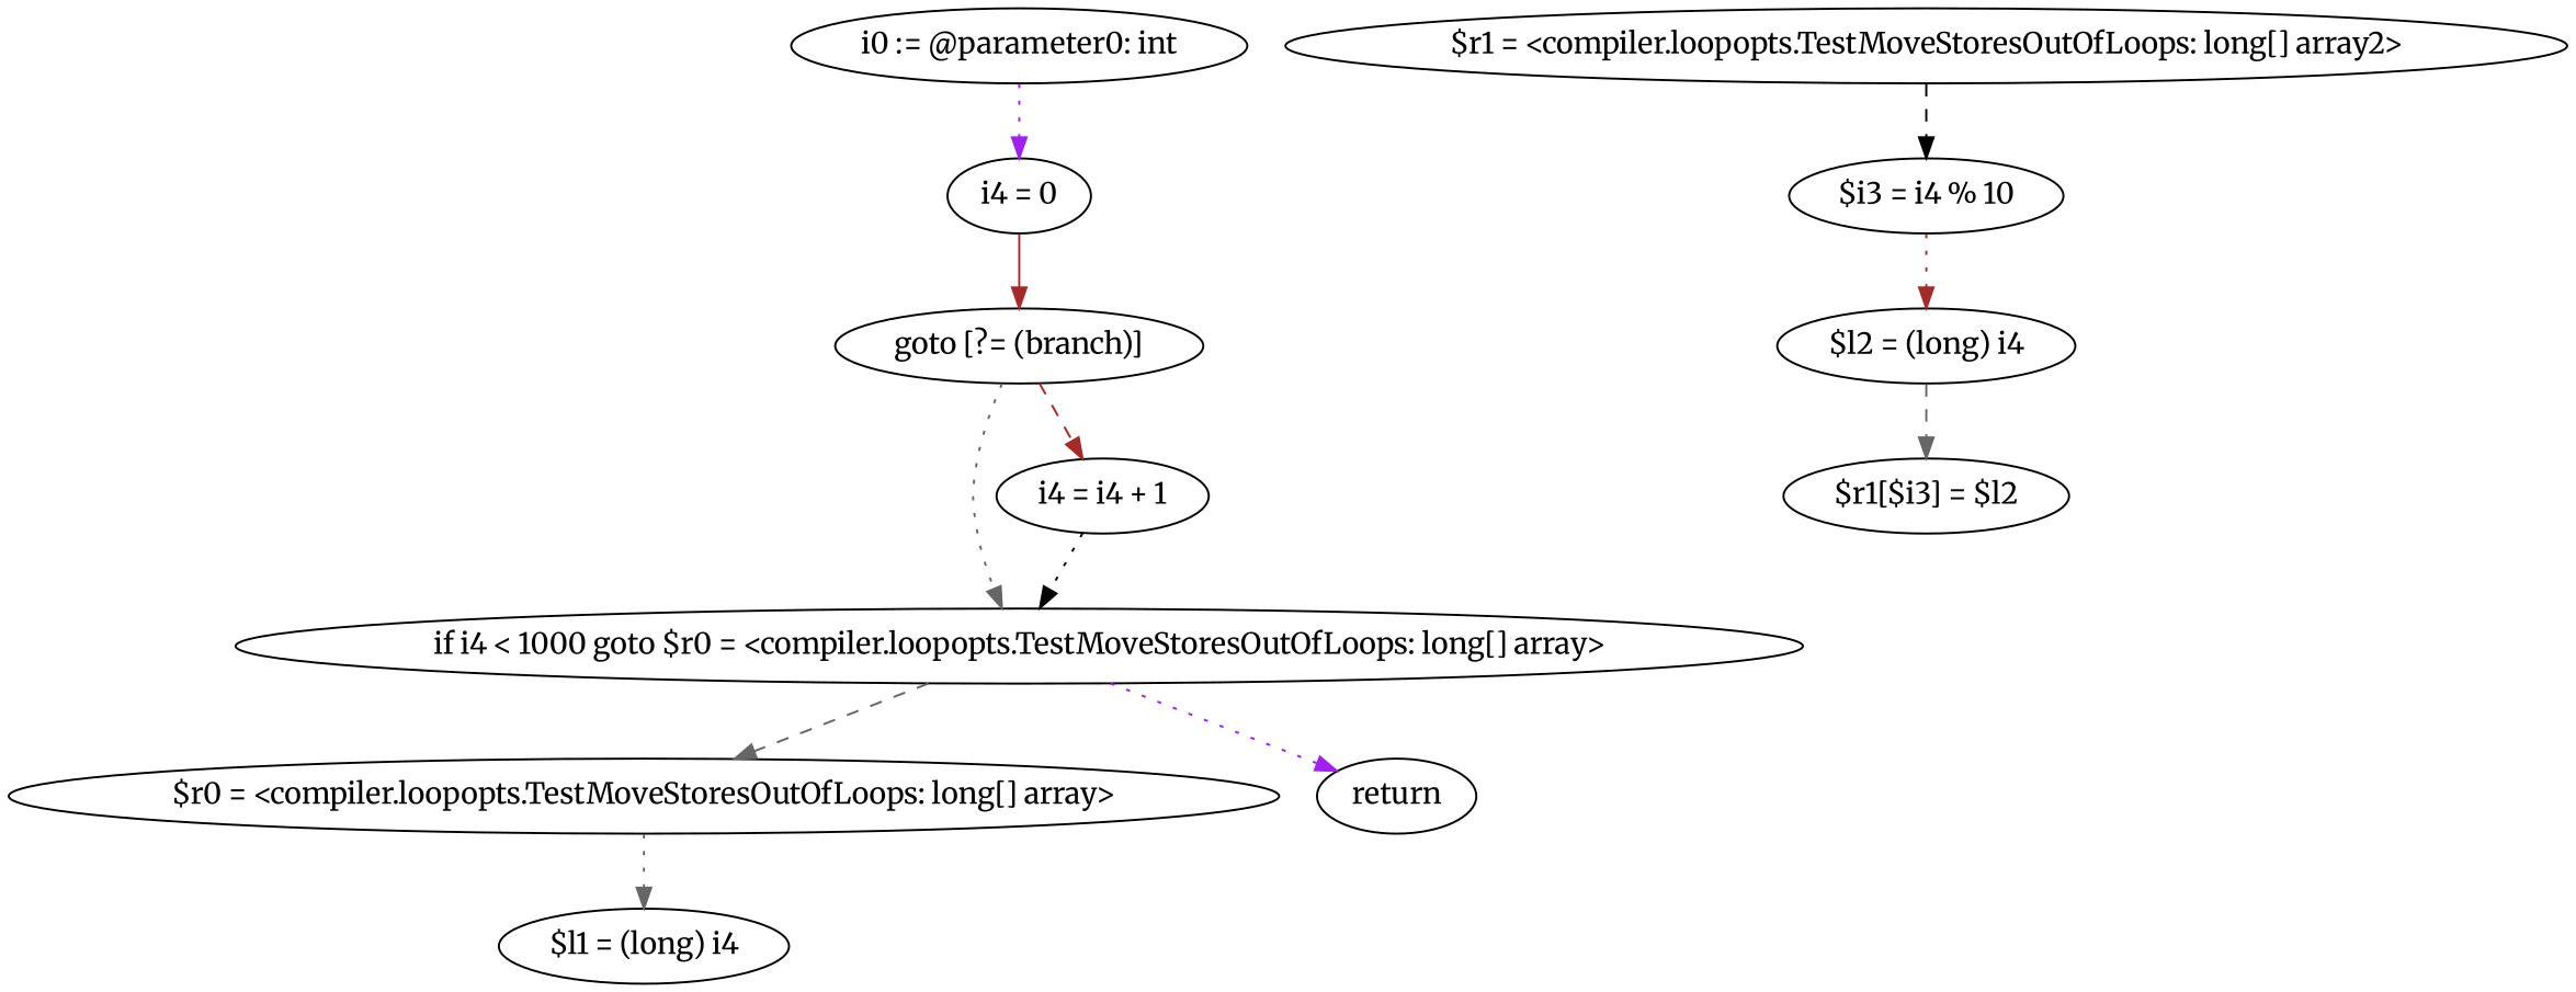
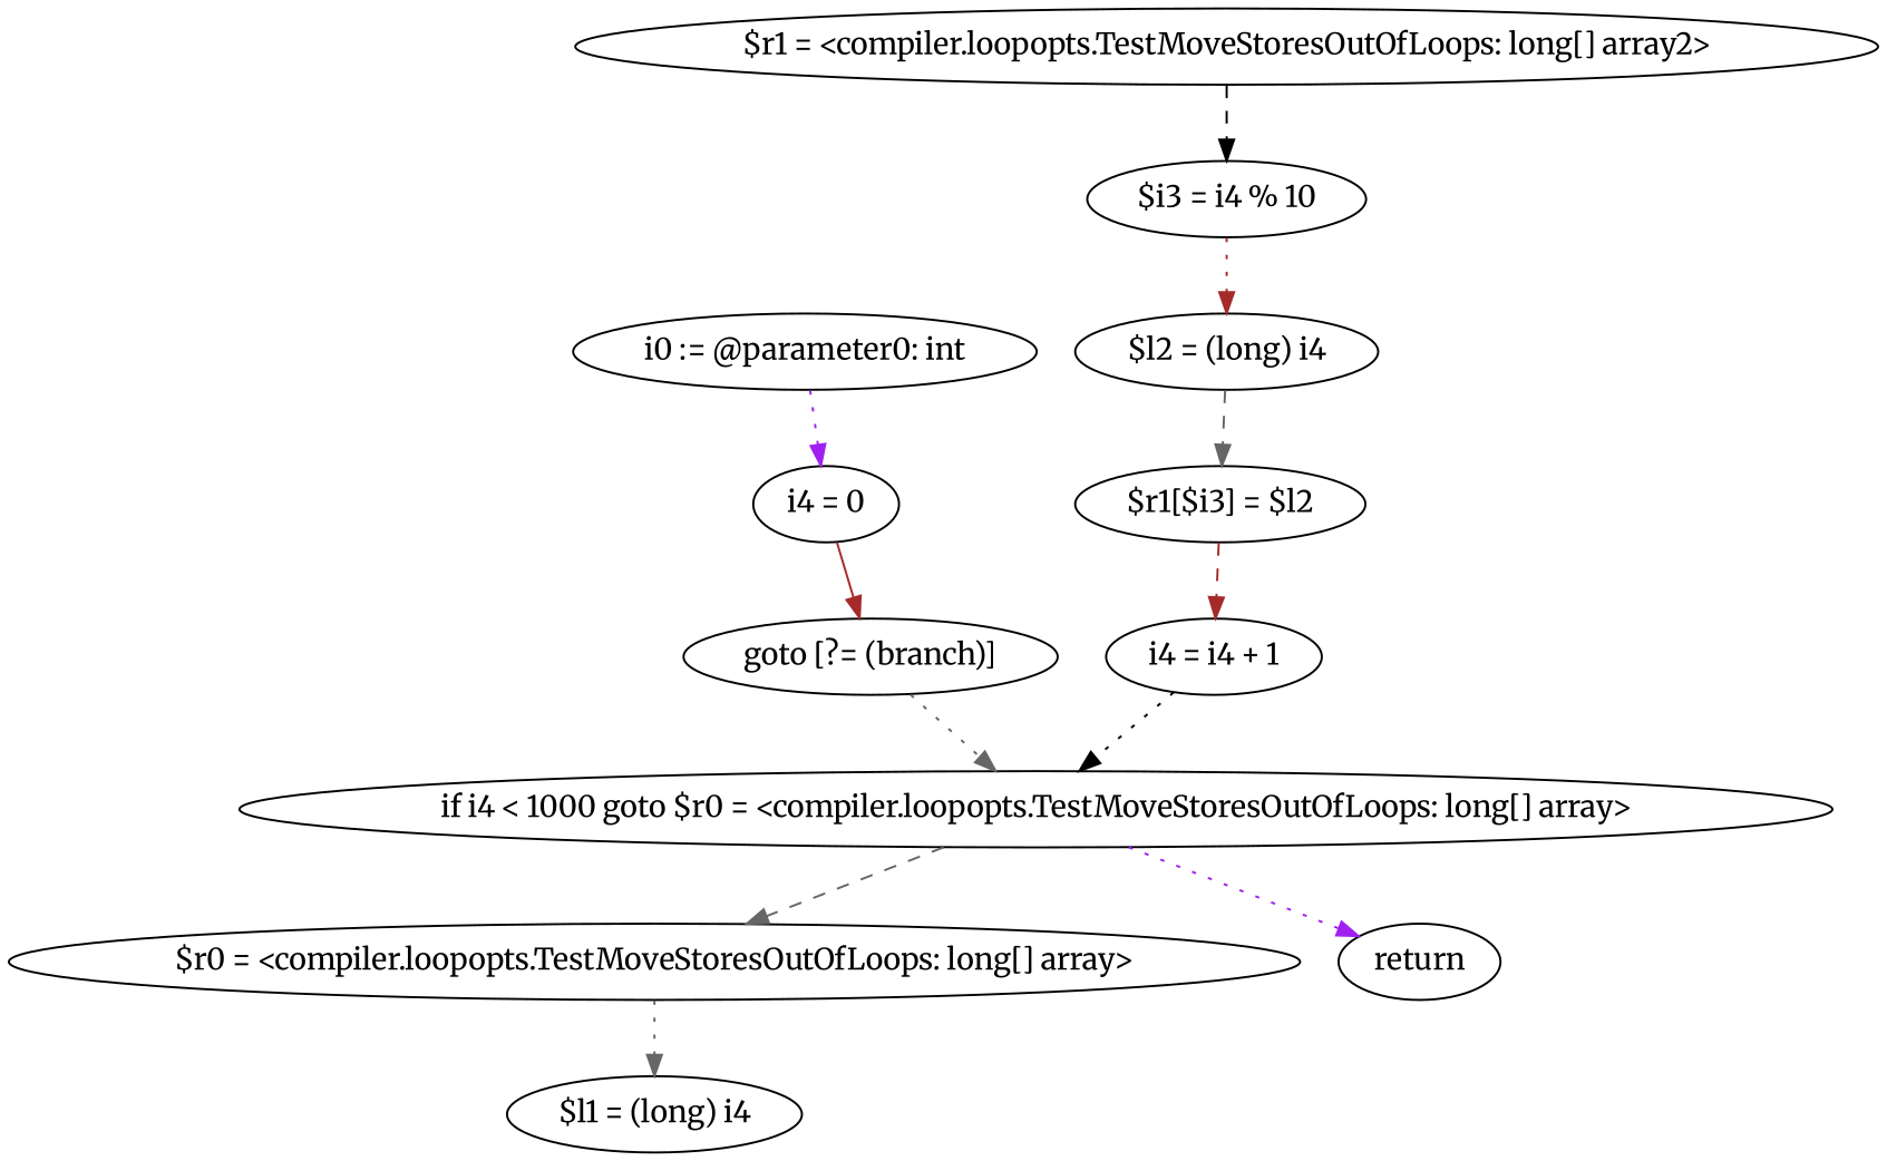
  digraph {
    fontname=Merriweather
    node [fontname=Merriweather]
    edge [color=gray40 fontname=Merriweather style=dotted]
    "i0 := @parameter0: int"
    "i4 = 0"
    "goto [?= (branch)]"
    "if i4 < 1000 goto $r0 = <compiler.loopopts.TestMoveStoresOutOfLoops: long[] array>"
    "$r0 = <compiler.loopopts.TestMoveStoresOutOfLoops: long[] array>"
    return
    "$l1 = (long) i4"
    "$r1 = <compiler.loopopts.TestMoveStoresOutOfLoops: long[] array2>"
    "$i3 = i4 % 10"
    "$l2 = (long) i4"
    "$r1[$i3] = $l2"
    "i4 = i4 + 1"
    "i0 := @parameter0: int" -> "i4 = 0" [color=purple]
    "i4 = 0" -> "goto [?= (branch)]" [color=brown style=solid]
    "goto [?= (branch)]" -> "if i4 < 1000 goto $r0 = <compiler.loopopts.TestMoveStoresOutOfLoops: long[] array>"
    "if i4 < 1000 goto $r0 = <compiler.loopopts.TestMoveStoresOutOfLoops: long[] array>" -> "$r0 = <compiler.loopopts.TestMoveStoresOutOfLoops: long[] array>" [style=dashed]
    "if i4 < 1000 goto $r0 = <compiler.loopopts.TestMoveStoresOutOfLoops: long[] array>" -> return [color=purple]
    "$r0 = <compiler.loopopts.TestMoveStoresOutOfLoops: long[] array>" -> "$l1 = (long) i4"
    "$r1 = <compiler.loopopts.TestMoveStoresOutOfLoops: long[] array2>" -> "$i3 = i4 % 10" [color=black style=dashed]
    "$i3 = i4 % 10" -> "$l2 = (long) i4" [color=brown]
    "$l2 = (long) i4" -> "$r1[$i3] = $l2" [style=dashed]
-   "goto [?= (branch)]" -> "i4 = i4 + 1" [color=brown style=dashed]
+   "$r1[$i3] = $l2" -> "i4 = i4 + 1" [color=brown style=dashed]
    "i4 = i4 + 1" -> "if i4 < 1000 goto $r0 = <compiler.loopopts.TestMoveStoresOutOfLoops: long[] array>" [color=black]
  }
